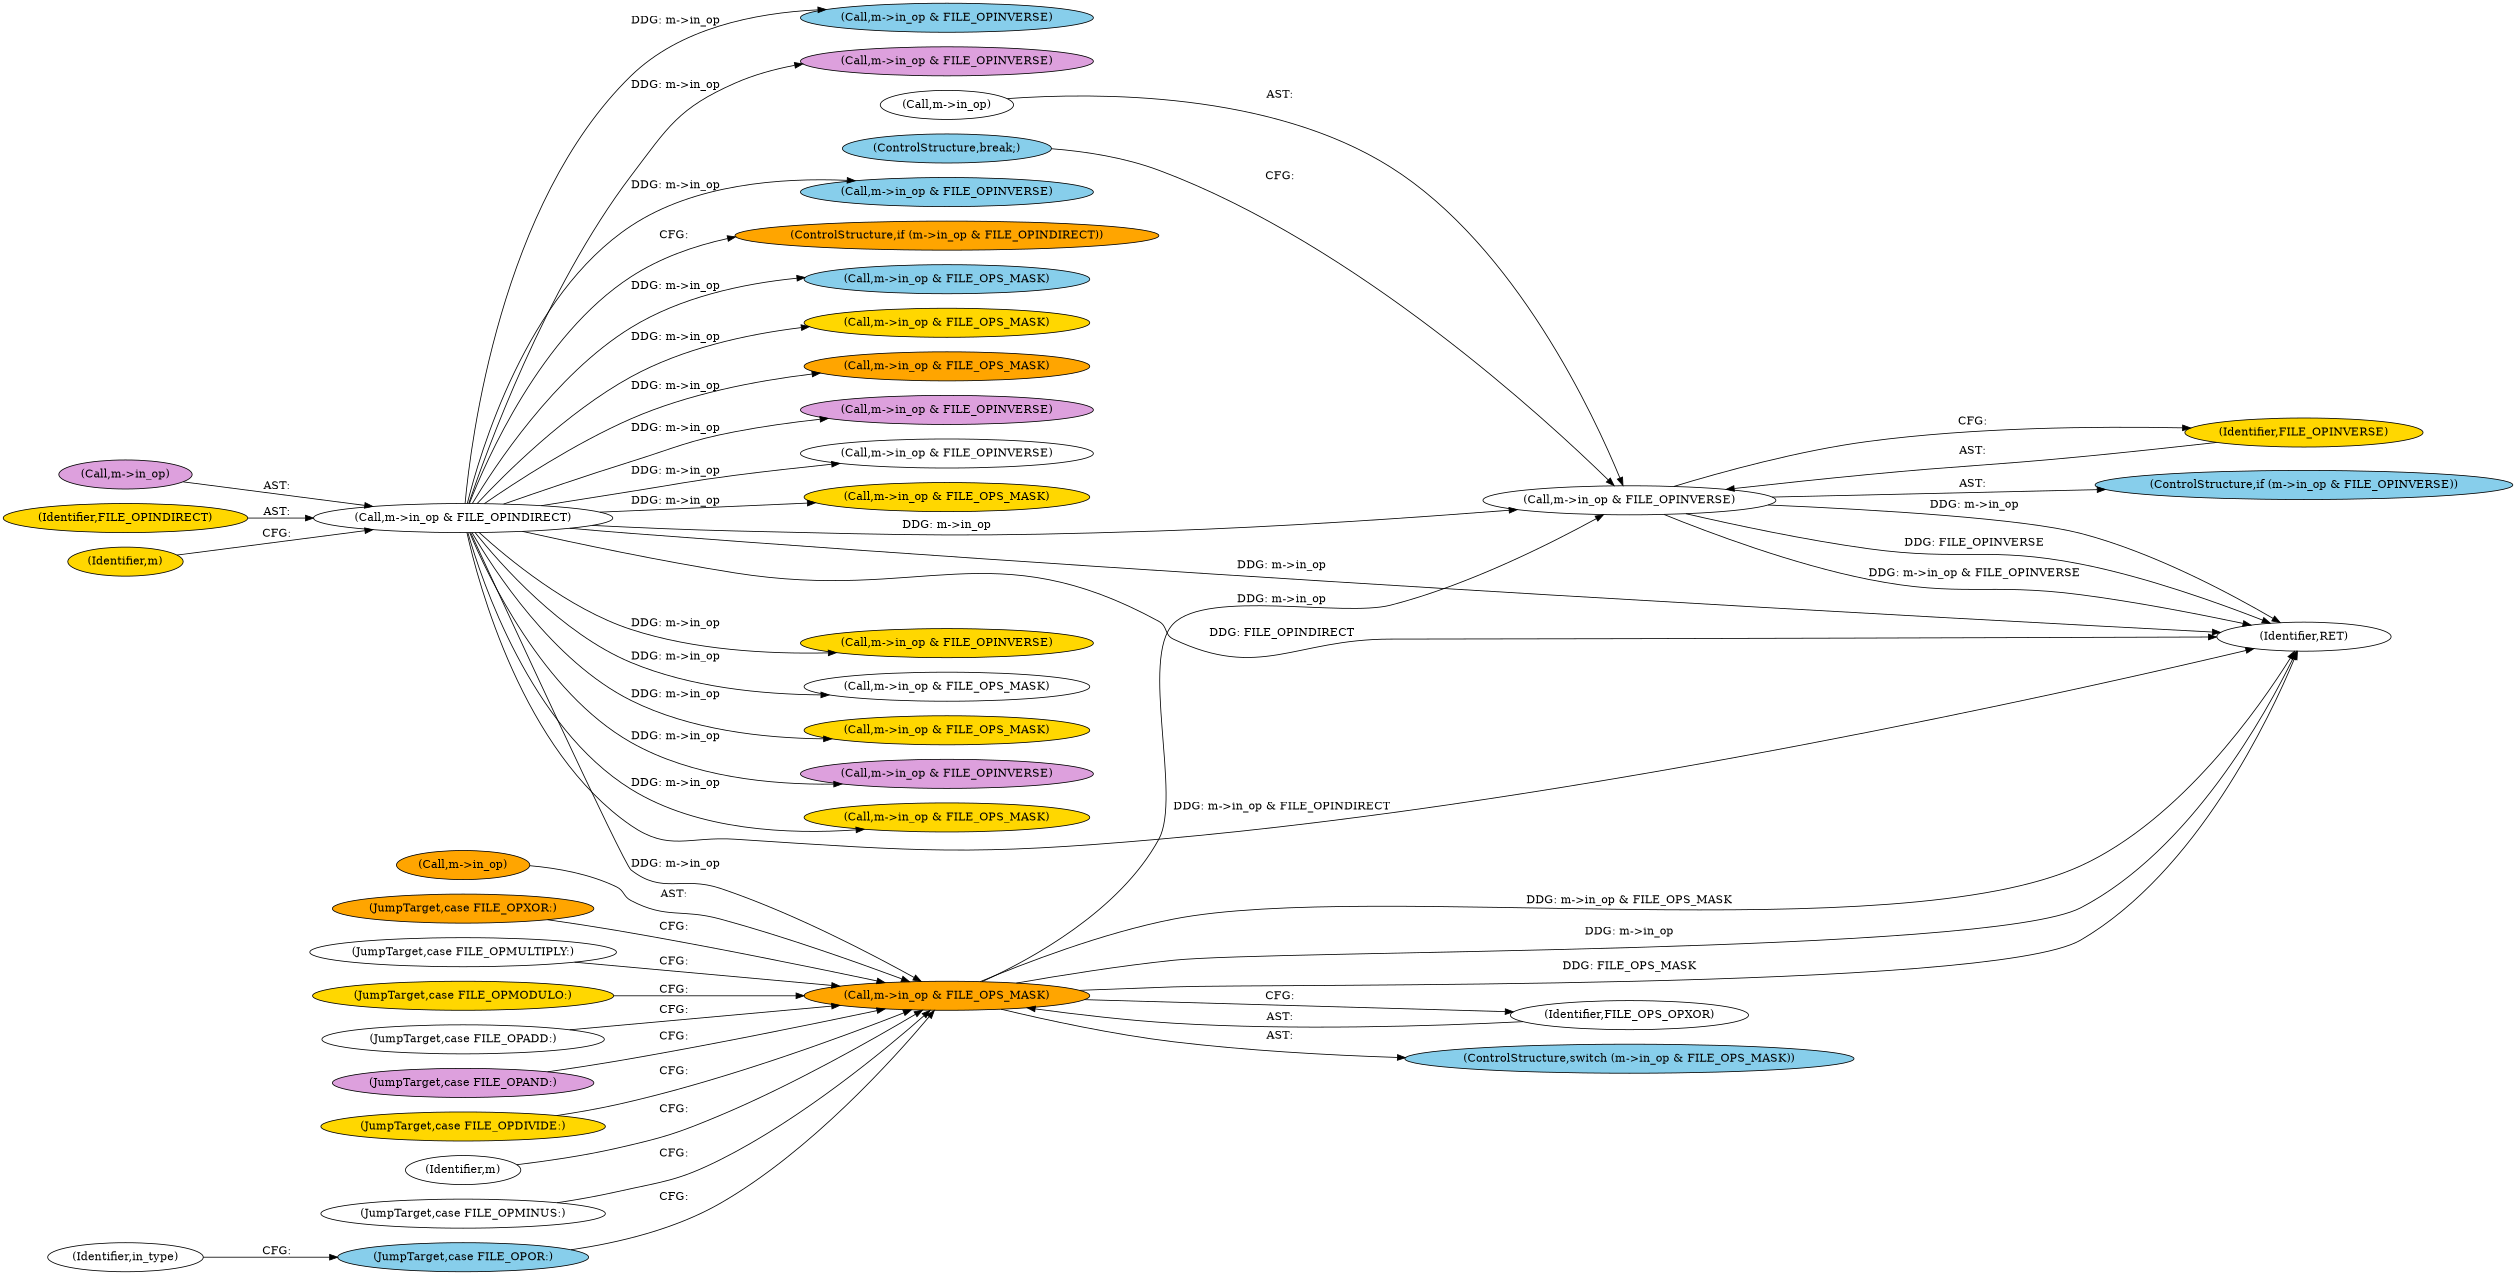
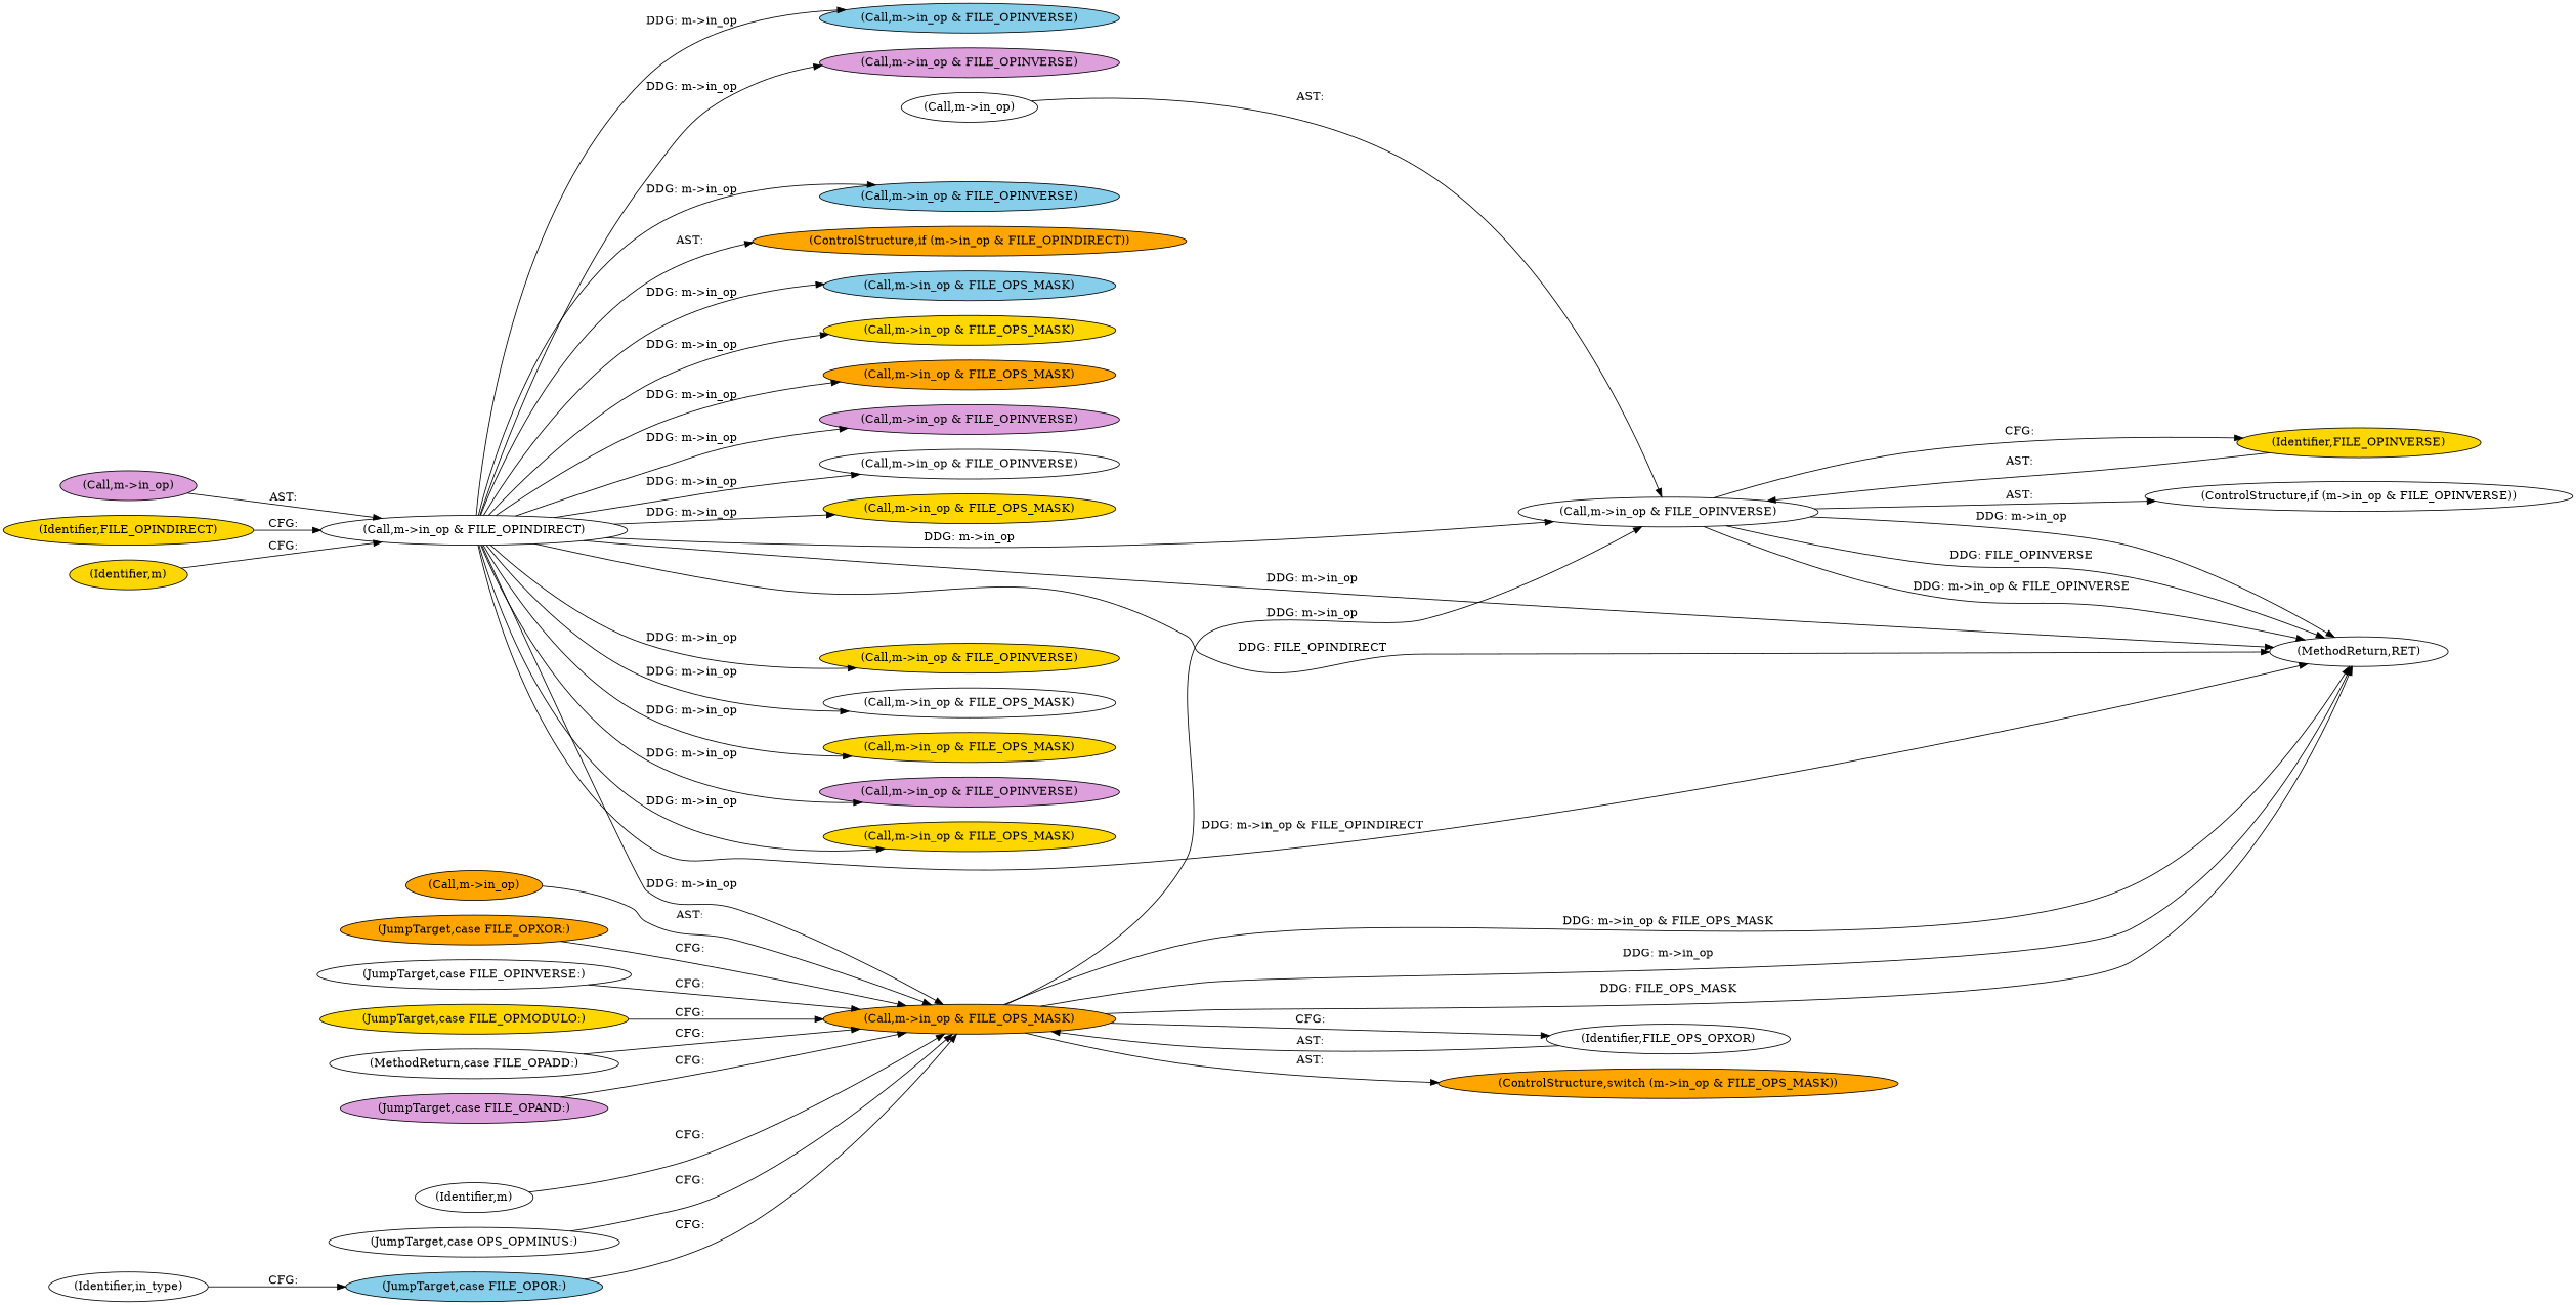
  digraph {
    rankdir=LR
    node [fillcolor=white style=filled]
    n1 [label="(Call,m->in_op & FILE_OPINVERSE)"]
    n2 [fillcolor=gold label="(Identifier,FILE_OPINVERSE)"]
-   n3 [fillcolor=skyblue label="(ControlStructure,if (m->in_op & FILE_OPINVERSE))"]
-   n4 [label="(Identifier,RET)"]
+   n3 [label="(ControlStructure,if (m->in_op & FILE_OPINVERSE))"]
+   n4 [label="(MethodReturn,RET)"]
    n5 [fillcolor=orange label="(Call,m->in_op & FILE_OPS_MASK)"]
    n6 [label="(Identifier,FILE_OPS_OPXOR)"]
-   n7 [fillcolor=skyblue label="(ControlStructure,switch (m->in_op & FILE_OPS_MASK))"]
+   n7 [fillcolor=orange label="(ControlStructure,switch (m->in_op & FILE_OPS_MASK))"]
    n8 [label="(Call,m->in_op & FILE_OPINDIRECT)"]
    n9 [fillcolor=gold label="(Call,m->in_op & FILE_OPINVERSE)"]
    n10 [label="(Call,m->in_op & FILE_OPS_MASK)"]
    n11 [fillcolor=gold label="(Call,m->in_op & FILE_OPS_MASK)"]
    n12 [fillcolor=plum label="(Call,m->in_op & FILE_OPINVERSE)"]
    n13 [fillcolor=gold label="(Call,m->in_op & FILE_OPS_MASK)"]
    n14 [fillcolor=skyblue label="(Call,m->in_op & FILE_OPINVERSE)"]
    n15 [fillcolor=plum label="(Call,m->in_op & FILE_OPINVERSE)"]
    n16 [fillcolor=skyblue label="(Call,m->in_op & FILE_OPINVERSE)"]
    n17 [fillcolor=orange label="(ControlStructure,if (m->in_op & FILE_OPINDIRECT))"]
    n18 [fillcolor=skyblue label="(Call,m->in_op & FILE_OPS_MASK)"]
    n19 [fillcolor=gold label="(Call,m->in_op & FILE_OPS_MASK)"]
    n20 [fillcolor=orange label="(Call,m->in_op & FILE_OPS_MASK)"]
    n21 [fillcolor=plum label="(Call,m->in_op & FILE_OPINVERSE)"]
    n22 [label="(Call,m->in_op & FILE_OPINVERSE)"]
    n23 [fillcolor=gold label="(Call,m->in_op & FILE_OPS_MASK)"]
    n24 [fillcolor=gold label="(Identifier,FILE_OPINDIRECT)"]
-   n25 [label="(JumpTarget,case FILE_OPMINUS:)"]
+   n25 [label="(JumpTarget,case OPS_OPMINUS:)"]
    n26 [fillcolor=skyblue label="(JumpTarget,case FILE_OPOR:)"]
    n27 [fillcolor=orange label="(Call,m->in_op)"]
    n28 [label="(Call,m->in_op)"]
    n29 [fillcolor=orange label="(JumpTarget,case FILE_OPXOR:)"]
    n30 [fillcolor=gold label="(Identifier,m)"]
-   n31 [label="(JumpTarget,case FILE_OPMULTIPLY:)"]
+   n31 [label="(JumpTarget,case FILE_OPINVERSE:)"]
    n32 [fillcolor=gold label="(JumpTarget,case FILE_OPMODULO:)"]
-   n33 [label="(JumpTarget,case FILE_OPADD:)"]
+   n33 [label="(MethodReturn,case FILE_OPADD:)"]
    n34 [fillcolor=plum label="(JumpTarget,case FILE_OPAND:)"]
    n35 [label="(Identifier,in_type)"]
    n36 [fillcolor=plum label="(Call,m->in_op)"]
-   n37 [fillcolor=skyblue label="(ControlStructure,break;)"]
-   n38 [fillcolor=gold label="(JumpTarget,case FILE_OPDIVIDE:)"]
    n39 [label="(Identifier,m)"]
    n1 -> n2 [label="CFG: "]
    n1 -> n3 [label="AST: "]
    n1 -> n4 [label="DDG: m->in_op"]
    n1 -> n4 [label="DDG: FILE_OPINVERSE"]
    n1 -> n4 [label="DDG: m->in_op & FILE_OPINVERSE"]
    n2 -> n1 [label="AST: "]
    n5 -> n1 [label="DDG: m->in_op"]
    n5 -> n4 [label="DDG: m->in_op & FILE_OPS_MASK"]
    n5 -> n4 [label="DDG: m->in_op"]
    n5 -> n4 [label="DDG: FILE_OPS_MASK"]
    n5 -> n6 [label="CFG: "]
    n5 -> n7 [label="AST: "]
    n6 -> n5 [label="AST: "]
    n8 -> n1 [label="DDG: m->in_op"]
    n8 -> n4 [label="DDG: m->in_op"]
    n8 -> n4 [label="DDG: FILE_OPINDIRECT"]
    n8 -> n4 [label="DDG: m->in_op & FILE_OPINDIRECT"]
    n8 -> n5 [label="DDG: m->in_op"]
    n8 -> n9 [label="DDG: m->in_op"]
    n8 -> n10 [label="DDG: m->in_op"]
    n8 -> n11 [label="DDG: m->in_op"]
    n8 -> n12 [label="DDG: m->in_op"]
    n8 -> n13 [label="DDG: m->in_op"]
    n8 -> n14 [label="DDG: m->in_op"]
    n8 -> n15 [label="DDG: m->in_op"]
    n8 -> n16 [label="DDG: m->in_op"]
-   n8 -> n17 [label="CFG: "]
+   n8 -> n17 [label="AST: "]
    n8 -> n18 [label="DDG: m->in_op"]
    n8 -> n19 [label="DDG: m->in_op"]
    n8 -> n20 [label="DDG: m->in_op"]
    n8 -> n21 [label="DDG: m->in_op"]
    n8 -> n22 [label="DDG: m->in_op"]
    n8 -> n23 [label="DDG: m->in_op"]
-   n24 -> n8 [label="AST: "]
+   n24 -> n8 [label="CFG: "]
    n25 -> n5 [label="CFG: "]
    n26 -> n5 [label="CFG: "]
    n27 -> n5 [label="AST: "]
    n28 -> n1 [label="AST: "]
    n29 -> n5 [label="CFG: "]
    n30 -> n8 [label="CFG: "]
    n31 -> n5 [label="CFG: "]
    n32 -> n5 [label="CFG: "]
    n33 -> n5 [label="CFG: "]
    n34 -> n5 [label="CFG: "]
    n35 -> n26 [label="CFG: "]
    n36 -> n8 [label="AST: "]
-   n37 -> n1 [label="CFG: "]
-   n38 -> n5 [label="CFG: "]
    n39 -> n5 [label="CFG: "]
  }
